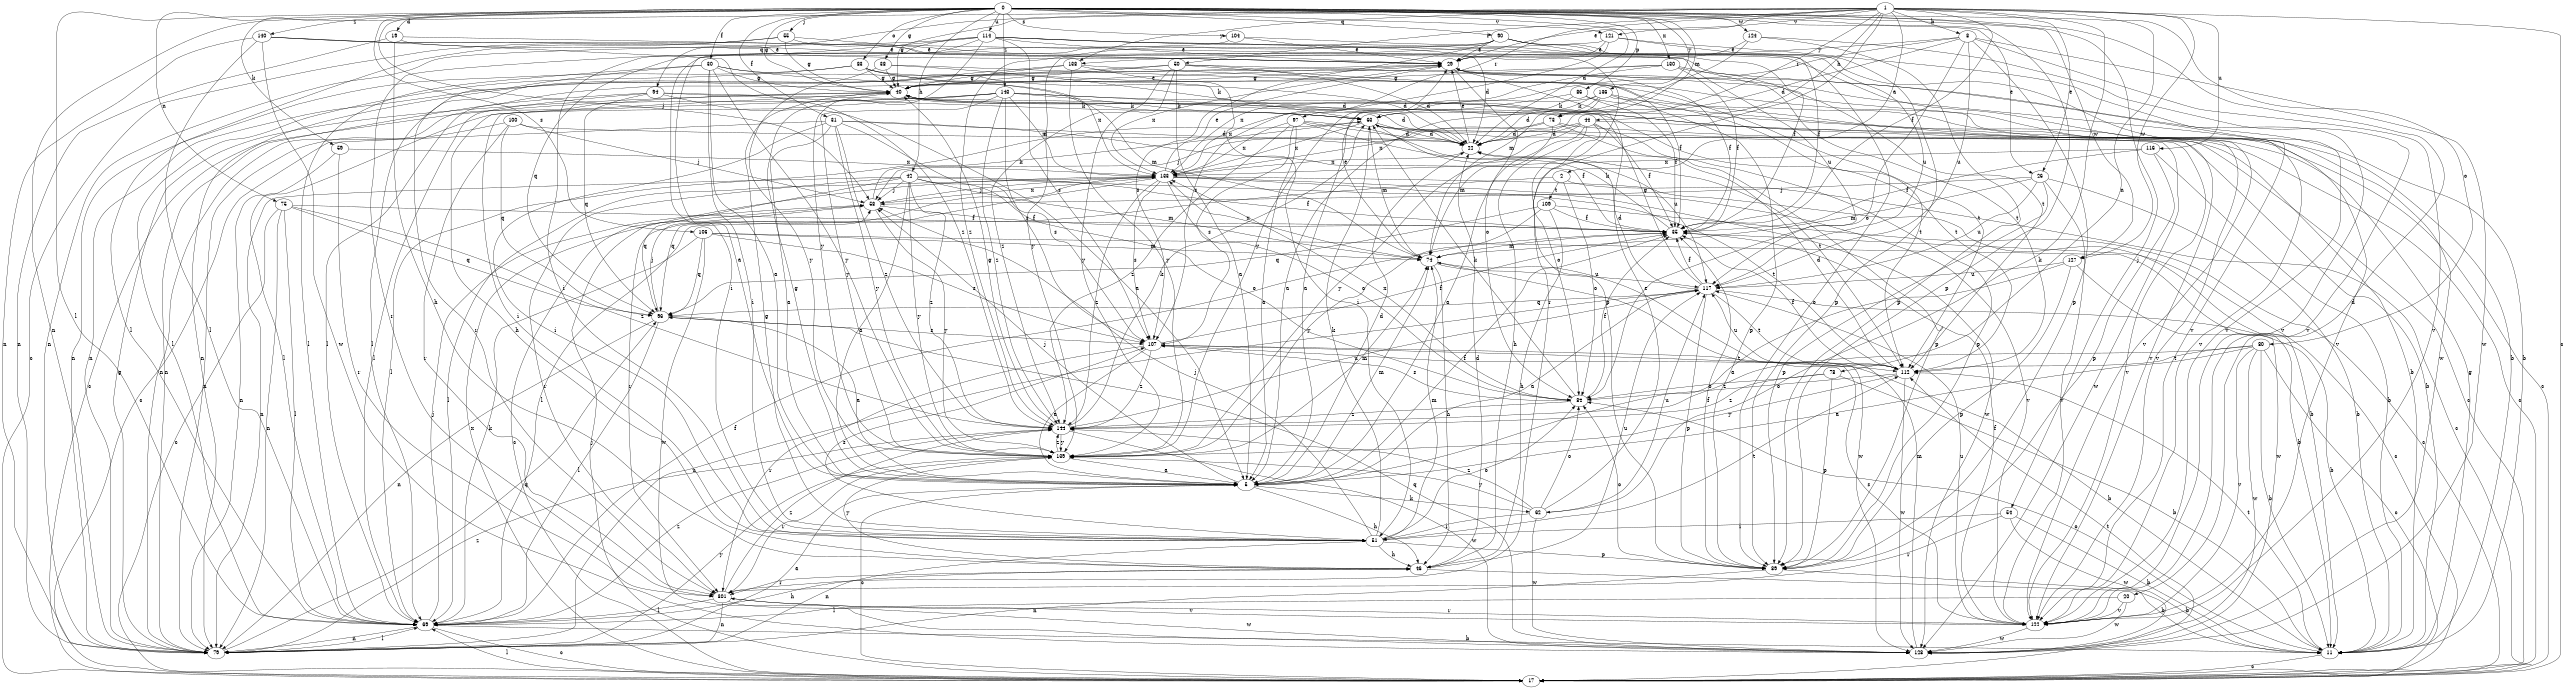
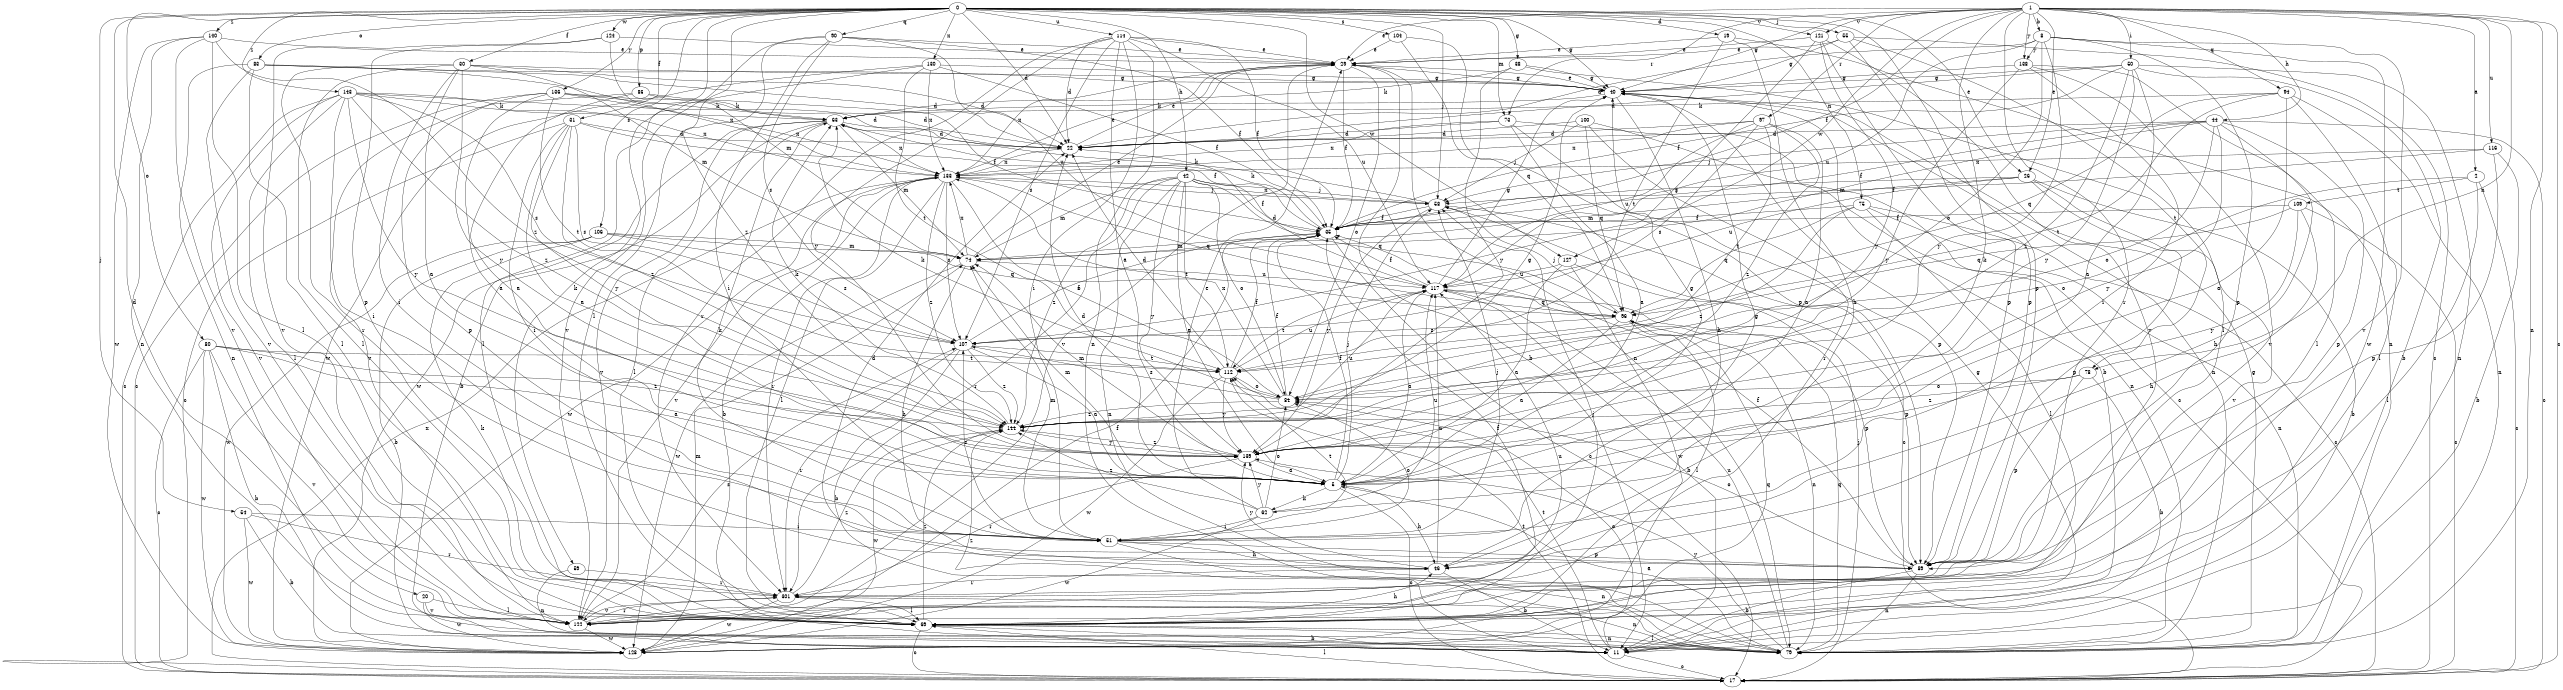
  strict digraph {
    0
    19
    20
    22
    26
    30
    31
    38
    40
    42
    54
    55
    58
    59
    69
    73
    75
    80
    83
    86
    89
    90
    104
    106
    114
    121
    124
    127
    130
    136
    140
    143
    29
    79
    46
    112
    122
    128
    133
    74
    117
    11
    n43 [label=301]
    5
    139
    51
    17
    35
    107
    144
    63
    84
    96
    1
    2
    8
    44
    50
    62
    78
    94
    97
    116
    138
    109
    100
    0 -> 19 [label=d]
    0 -> 20 [label=d]
    0 -> 22 [label=d]
    0 -> 26 [label=e]
    0 -> 30 [label=f]
    0 -> 31 [label=f]
    0 -> 38 [label=g]
    0 -> 40 [label=g]
    0 -> 42 [label=h]
    0 -> 54 [label=j]
    0 -> 55 [label=j]
    0 -> 58 [label=j]
    0 -> 59 [label=k]
    0 -> 69 [label=l]
    0 -> 73 [label=m]
    0 -> 75 [label=n]
    0 -> 80 [label=o]
    0 -> 83 [label=o]
    0 -> 86 [label=p]
    0 -> 89 [label=p]
    0 -> 90 [label=q]
    0 -> 104 [label=s]
    0 -> 106 [label=s]
    0 -> 114 [label=u]
    0 -> 121 [label=v]
    0 -> 124 [label=w]
    0 -> 127 [label=w]
    0 -> 130 [label=x]
    0 -> 136 [label=y]
    0 -> 140 [label=z]
    0 -> 143 [label=z]
    19 -> 29 [label=e]
    19 -> 79 [label=n]
    19 -> 46 [label=h]
    19 -> 112 [label=t]
    20 -> 69 [label=l]
    20 -> 122 [label=v]
    20 -> 128 [label=w]
    22 -> 29 [label=e]
    22 -> 133 [label=x]
    26 -> 58 [label=j]
    26 -> 89 [label=p]
    26 -> 122 [label=v]
    26 -> 74 [label=m]
    26 -> 117 [label=u]
    26 -> 11 [label=b]
    30 -> 22 [label=d]
    30 -> 40 [label=g]
    30 -> 69 [label=l]
    30 -> 74 [label=m]
    30 -> n43 [label=r]
    30 -> 5 [label=a]
    30 -> 139 [label=y]
    30 -> 51 [label=i]
    31 -> 22 [label=d]
    31 -> 5 [label=a]
    31 -> 139 [label=y]
    31 -> 51 [label=i]
    31 -> 17 [label=c]
    31 -> 35 [label=f]
    31 -> 107 [label=s]
    31 -> 144 [label=z]
    38 -> 40 [label=g]
-   38 -> 112 [label=t]
+   38 -> 78 [label=t]
    38 -> 139 [label=y]
    38 -> 63 [label=k]
    40 -> 29 [label=e]
    40 -> 79 [label=n]
    40 -> 46 [label=h]
    40 -> 11 [label=b]
    40 -> 63 [label=k]
    42 -> 58 [label=j]
    42 -> 79 [label=n]
    42 -> 112 [label=t]
    42 -> 74 [label=m]
    42 -> n43 [label=r]
    42 -> 5 [label=a]
    42 -> 139 [label=y]
    42 -> 35 [label=f]
    42 -> 144 [label=z]
    42 -> 84 [label=o]
    42 -> 96 [label=q]
    54 -> 128 [label=w]
    54 -> 11 [label=b]
    54 -> n43 [label=r]
    54 -> 51 [label=i]
    55 -> 40 [label=g]
    55 -> 69 [label=l]
    55 -> 89 [label=p]
    55 -> 29 [label=e]
    55 -> 17 [label=c]
    58 -> 133 [label=x]
    58 -> 139 [label=y]
    58 -> 17 [label=c]
    58 -> 35 [label=f]
    58 -> 63 [label=k]
    59 -> 79 [label=n]
-   59 -> 133 [label=x]
    59 -> n43 [label=r]
    69 -> 58 [label=j]
    69 -> 79 [label=n]
    69 -> 46 [label=h]
    69 -> 11 [label=b]
    69 -> 17 [label=c]
    69 -> 35 [label=f]
    69 -> 144 [label=z]
    73 -> 22 [label=d]
    73 -> 89 [label=p]
    73 -> 133 [label=x]
    73 -> 5 [label=a]
    73 -> 17 [label=c]
    75 -> 69 [label=l]
    75 -> 79 [label=n]
    75 -> 17 [label=c]
    75 -> 35 [label=f]
    75 -> 144 [label=z]
    75 -> 96 [label=q]
    80 -> 112 [label=t]
    80 -> 122 [label=v]
    80 -> 128 [label=w]
    80 -> 11 [label=b]
    80 -> 5 [label=a]
    80 -> 17 [label=c]
    80 -> 144 [label=z]
    83 -> 22 [label=d]
    83 -> 40 [label=g]
    83 -> 69 [label=l]
    83 -> 79 [label=n]
    83 -> 122 [label=v]
    83 -> 133 [label=x]
    86 -> 122 [label=v]
    86 -> 5 [label=a]
    86 -> 35 [label=f]
    86 -> 63 [label=k]
    89 -> 79 [label=n]
    89 -> 11 [label=b]
    89 -> 35 [label=f]
    89 -> 84 [label=o]
    90 -> 29 [label=e]
    90 -> 122 [label=v]
    90 -> 117 [label=u]
    90 -> 51 [label=i]
    90 -> 35 [label=f]
    90 -> 107 [label=s]
    90 -> 144 [label=z]
-   104 -> 89 [label=o]
+   104 -> 89 [label=p]
    104 -> 29 [label=e]
    104 -> 96 [label=q]
    106 -> 69 [label=k]
    106 -> 128 [label=w]
    106 -> 74 [label=m]
    106 -> 11 [label=b]
    106 -> 107 [label=s]
    106 -> 96 [label=q]
    114 -> 22 [label=d]
    114 -> 29 [label=e]
    114 -> 79 [label=n]
    114 -> 117 [label=u]
    114 -> n43 [label=r]
    114 -> 5 [label=a]
    114 -> 139 [label=y]
    114 -> 51 [label=i]
    114 -> 35 [label=f]
    114 -> 107 [label=s]
    121 -> 89 [label=p]
    121 -> 29 [label=e]
    121 -> 122 [label=v]
    121 -> 139 [label=y]
    121 -> 107 [label=s]
    124 -> 89 [label=p]
    124 -> 29 [label=e]
    124 -> 122 [label=v]
    124 -> 74 [label=m]
    127 -> 89 [label=p]
    127 -> 128 [label=w]
    127 -> 117 [label=u]
    127 -> 5 [label=a]
    130 -> 40 [label=g]
    130 -> 69 [label=l]
    130 -> 112 [label=t]
    130 -> 128 [label=w]
    130 -> 133 [label=x]
    130 -> 35 [label=f]
    136 -> 22 [label=d]
    136 -> 89 [label=p]
    136 -> 112 [label=t]
    136 -> 133 [label=x]
    136 -> 5 [label=a]
    136 -> 17 [label=c]
    136 -> 63 [label=k]
    140 -> 69 [label=l]
    140 -> 29 [label=e]
    140 -> 79 [label=n]
    140 -> 122 [label=v]
    140 -> 128 [label=w]
    140 -> 144 [label=z]
    143 -> 22 [label=d]
    143 -> 69 [label=l]
    143 -> 122 [label=v]
    143 -> 133 [label=x]
    143 -> 139 [label=y]
    143 -> 51 [label=i]
    143 -> 17 [label=c]
    143 -> 107 [label=s]
    143 -> 144 [label=z]
    143 -> 63 [label=k]
    29 -> 40 [label=g]
    29 -> 79 [label=n]
    29 -> 122 [label=v]
    29 -> 133 [label=x]
    29 -> 11 [label=b]
    29 -> 35 [label=f]
    29 -> 84 [label=o]
    79 -> 40 [label=g]
    79 -> 69 [label=l]
    79 -> 117 [label=u]
    79 -> 5 [label=a]
    79 -> 139 [label=y]
    79 -> 144 [label=z]
    79 -> 96 [label=q]
    46 -> 22 [label=d]
    46 -> 117 [label=u]
    46 -> 11 [label=b]
    46 -> n43 [label=r]
    46 -> 139 [label=y]
    112 -> 22 [label=d]
    112 -> 128 [label=w]
    112 -> 117 [label=u]
    112 -> 139 [label=y]
    112 -> 35 [label=f]
    112 -> 84 [label=o]
    122 -> 128 [label=w]
    122 -> 117 [label=u]
    122 -> n43 [label=r]
    122 -> 35 [label=f]
    122 -> 107 [label=s]
    128 -> 74 [label=m]
    128 -> 96 [label=q]
    133 -> 58 [label=j]
    133 -> 69 [label=l]
    133 -> 29 [label=e]
    133 -> 122 [label=v]
    133 -> 128 [label=w]
    133 -> 11 [label=b]
    133 -> n43 [label=r]
    133 -> 107 [label=s]
    133 -> 144 [label=z]
    133 -> 84 [label=o]
    133 -> 96 [label=q]
    74 -> 29 [label=e]
    74 -> 46 [label=h]
    74 -> 128 [label=w]
    74 -> 133 [label=x]
    74 -> 117 [label=u]
    117 -> 22 [label=d]
    117 -> 40 [label=g]
    117 -> 89 [label=p]
    117 -> 112 [label=t]
    117 -> 11 [label=b]
    117 -> 5 [label=a]
    117 -> 35 [label=f]
    117 -> 96 [label=q]
    11 -> 40 [label=g]
    11 -> 112 [label=t]
    11 -> 17 [label=c]
    11 -> 84 [label=o]
    n43 -> 69 [label=l]
    n43 -> 79 [label=n]
    n43 -> 122 [label=v]
    n43 -> 128 [label=w]
    n43 -> 144 [label=z]
    5 -> 22 [label=d]
    5 -> 40 [label=g]
    5 -> 58 [label=j]
    5 -> 46 [label=h]
    5 -> 74 [label=m]
    5 -> 17 [label=c]
    5 -> 35 [label=f]
    5 -> 62 [label=k]
    139 -> 74 [label=m]
    139 -> n43 [label=r]
    139 -> 5 [label=a]
    139 -> 144 [label=z]
    51 -> 40 [label=g]
    51 -> 58 [label=j]
    51 -> 89 [label=p]
    51 -> 79 [label=n]
    51 -> 46 [label=h]
    51 -> 112 [label=t]
    51 -> 74 [label=m]
    51 -> 107 [label=s]
    51 -> 63 [label=k]
    51 -> 84 [label=o]
    17 -> 58 [label=j]
    17 -> 69 [label=l]
    17 -> 112 [label=t]
    17 -> 133 [label=x]
    35 -> 74 [label=m]
    35 -> 17 [label=c]
    35 -> 63 [label=k]
    107 -> 112 [label=t]
    107 -> 11 [label=b]
    107 -> n43 [label=r]
    107 -> 5 [label=a]
    107 -> 35 [label=f]
    107 -> 144 [label=z]
    144 -> 40 [label=g]
    144 -> 128 [label=w]
    144 -> 117 [label=u]
    144 -> 139 [label=y]
    144 -> 63 [label=k]
    63 -> 22 [label=d]
    63 -> 69 [label=l]
    63 -> 122 [label=v]
    63 -> 128 [label=w]
    63 -> 133 [label=x]
    63 -> 74 [label=m]
    63 -> 11 [label=b]
    84 -> 133 [label=x]
    84 -> 35 [label=f]
    84 -> 107 [label=s]
    84 -> 144 [label=z]
    84 -> 63 [label=k]
    96 -> 58 [label=j]
    96 -> 69 [label=l]
    96 -> 79 [label=n]
    96 -> 5 [label=a]
    96 -> 107 [label=s]
    1 -> 26 [label=e]
    1 -> 40 [label=g]
    1 -> 73 [label=r]
    1 -> 121 [label=v]
    1 -> 127 [label=w]
    1 -> 29 [label=e]
    1 -> 79 [label=n]
    1 -> n43 [label=r]
    1 -> 17 [label=c]
    1 -> 35 [label=f]
    1 -> 2 [label=a]
    1 -> 8 [label=b]
    1 -> 44 [label=h]
    1 -> 50 [label=i]
    1 -> 62 [label=k]
    1 -> 78 [label=n]
    1 -> 94 [label=q]
    1 -> 97 [label=r]
    1 -> 116 [label=u]
    1 -> 138 [label=y]
    2 -> 69 [label=l]
    2 -> 17 [label=c]
    2 -> 84 [label=o]
    2 -> 109 [label=t]
    8 -> 22 [label=d]
    8 -> 89 [label=p]
    8 -> 122 [label=v]
    8 -> 128 [label=w]
    8 -> 117 [label=u]
    8 -> 139 [label=y]
    8 -> 84 [label=o]
    8 -> 138 [label=y]
    44 -> 22 [label=d]
    44 -> 58 [label=j]
    44 -> 89 [label=p]
    44 -> 46 [label=h]
    44 -> 74 [label=m]
    44 -> 139 [label=y]
    44 -> 17 [label=c]
    44 -> 35 [label=f]
    44 -> 84 [label=o]
    50 -> 22 [label=d]
    50 -> 40 [label=g]
    50 -> 79 [label=n]
    50 -> 11 [label=b]
    50 -> 5 [label=a]
    50 -> 139 [label=y]
    50 -> 35 [label=f]
    50 -> 144 [label=z]
    62 -> 29 [label=e]
    62 -> 128 [label=w]
    62 -> 117 [label=u]
    62 -> 139 [label=y]
    62 -> 51 [label=i]
    62 -> 144 [label=z]
    62 -> 84 [label=o]
    78 -> 89 [label=p]
    78 -> 11 [label=b]
    78 -> 144 [label=z]
    78 -> 84 [label=o]
    94 -> 69 [label=l]
    94 -> 79 [label=n]
    94 -> 112 [label=t]
    94 -> 5 [label=a]
    94 -> 63 [label=k]
    94 -> 96 [label=q]
    97 -> 22 [label=d]
    97 -> 112 [label=t]
    97 -> 133 [label=x]
    97 -> 117 [label=u]
    97 -> 5 [label=a]
    97 -> 107 [label=s]
    97 -> 144 [label=z]
    116 -> 89 [label=p]
    116 -> 133 [label=x]
    116 -> 11 [label=b]
    116 -> 35 [label=f]
    138 -> 40 [label=g]
    138 -> 69 [label=l]
    138 -> 122 [label=v]
    138 -> 139 [label=y]
    138 -> 51 [label=i]
    109 -> 46 [label=h]
    109 -> 139 [label=y]
    109 -> 17 [label=c]
    109 -> 35 [label=f]
    109 -> 96 [label=q]
    100 -> 22 [label=d]
    100 -> 58 [label=j]
    100 -> 79 [label=n]
    100 -> n43 [label=r]
    100 -> 96 [label=q]
  }
